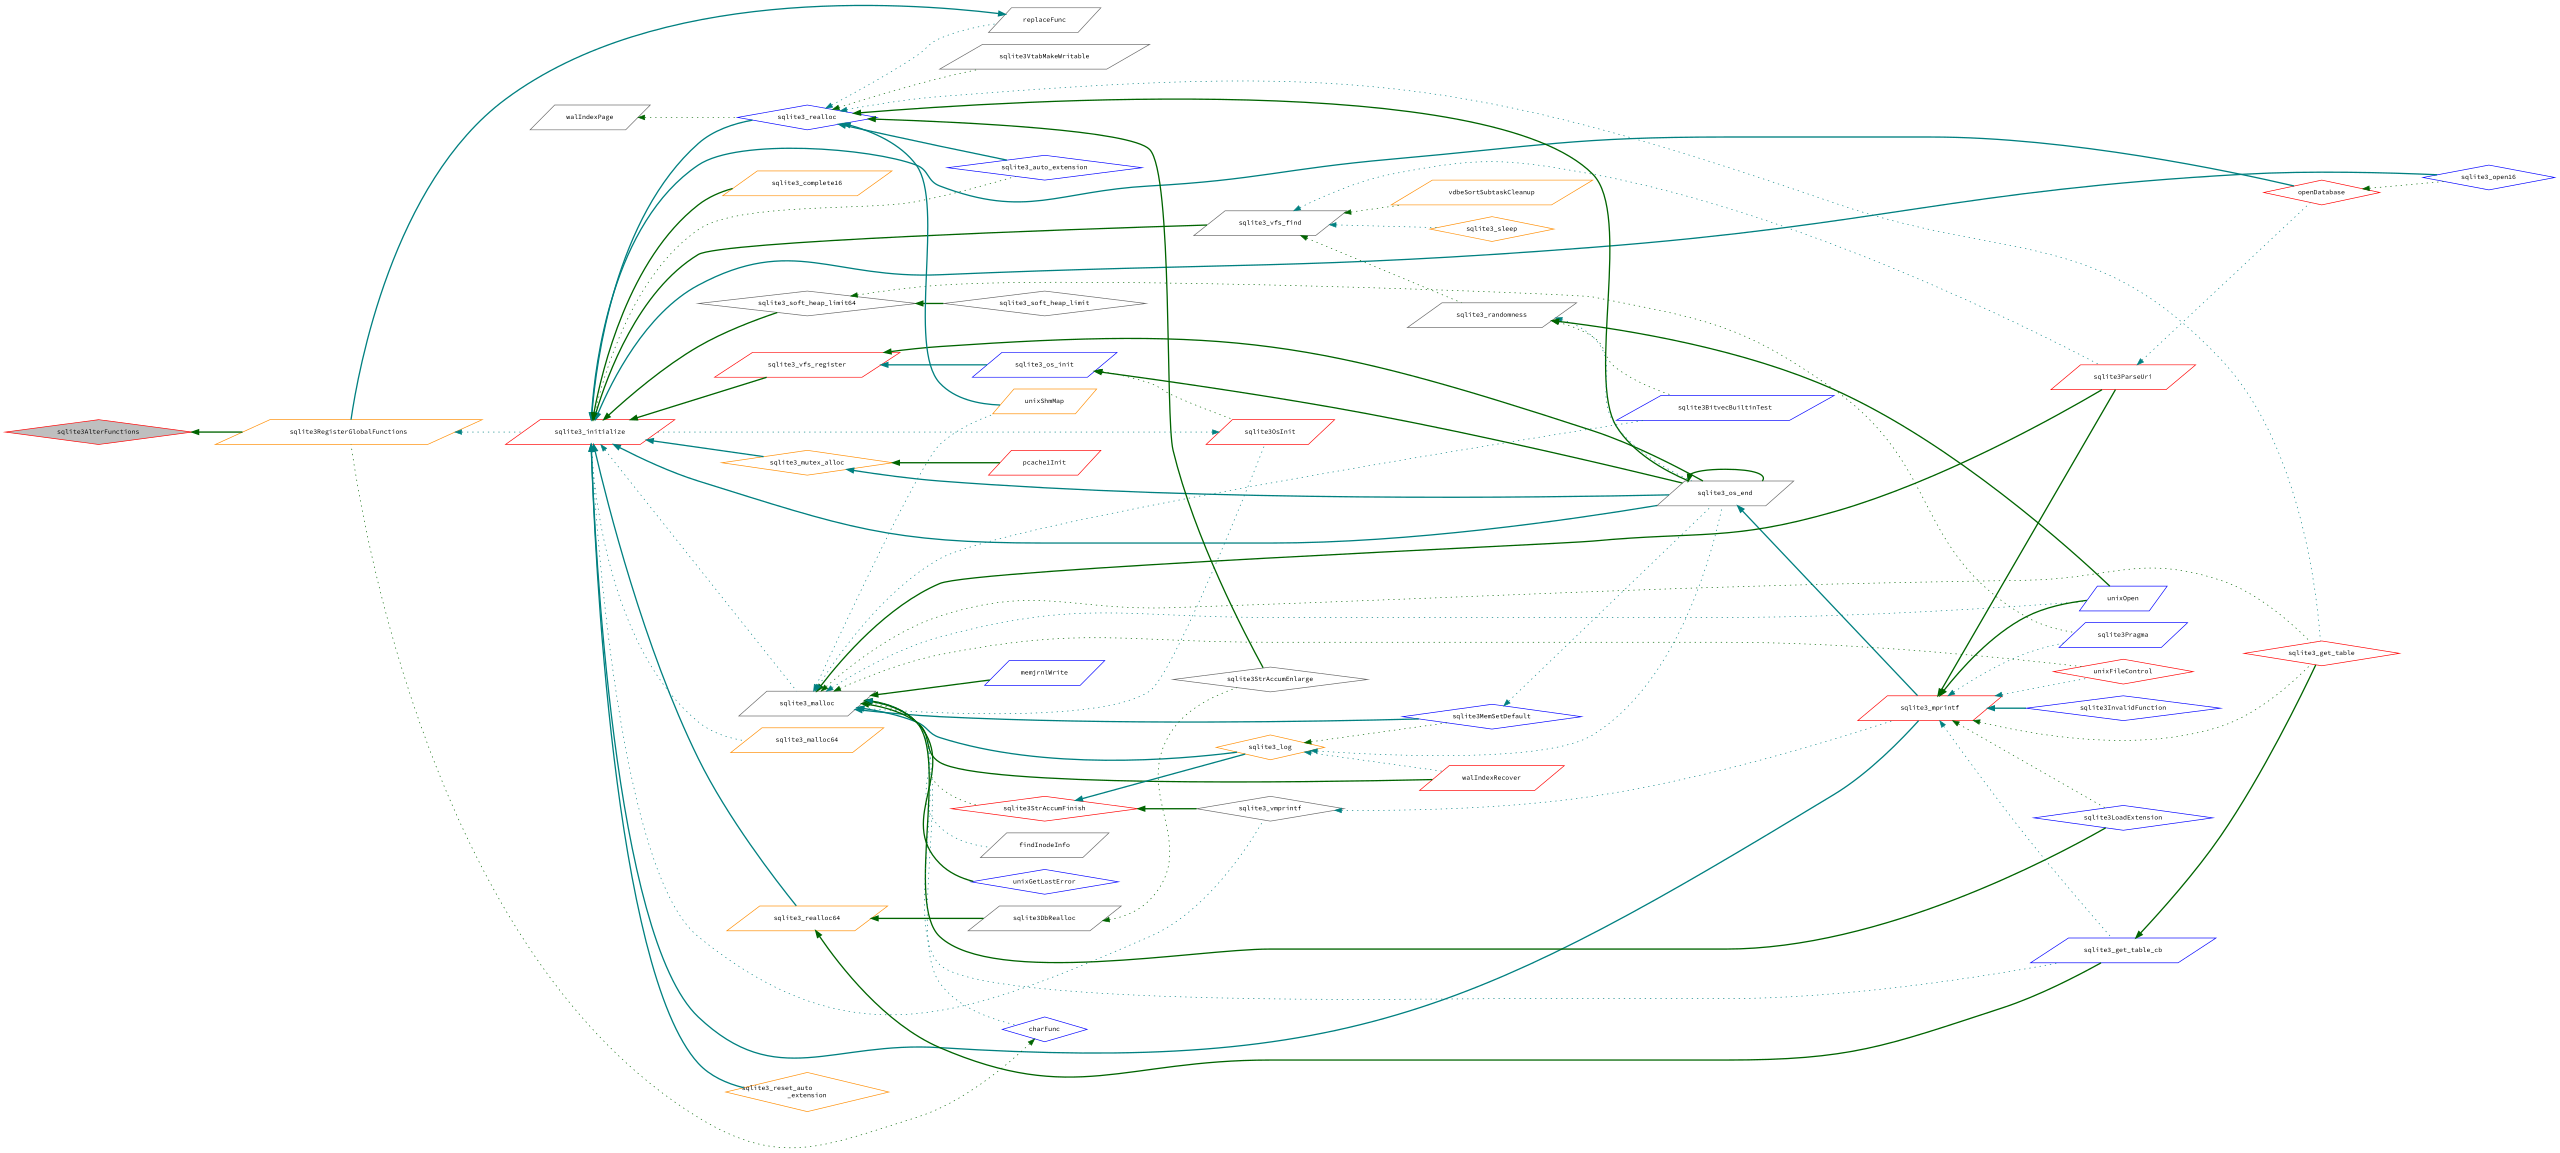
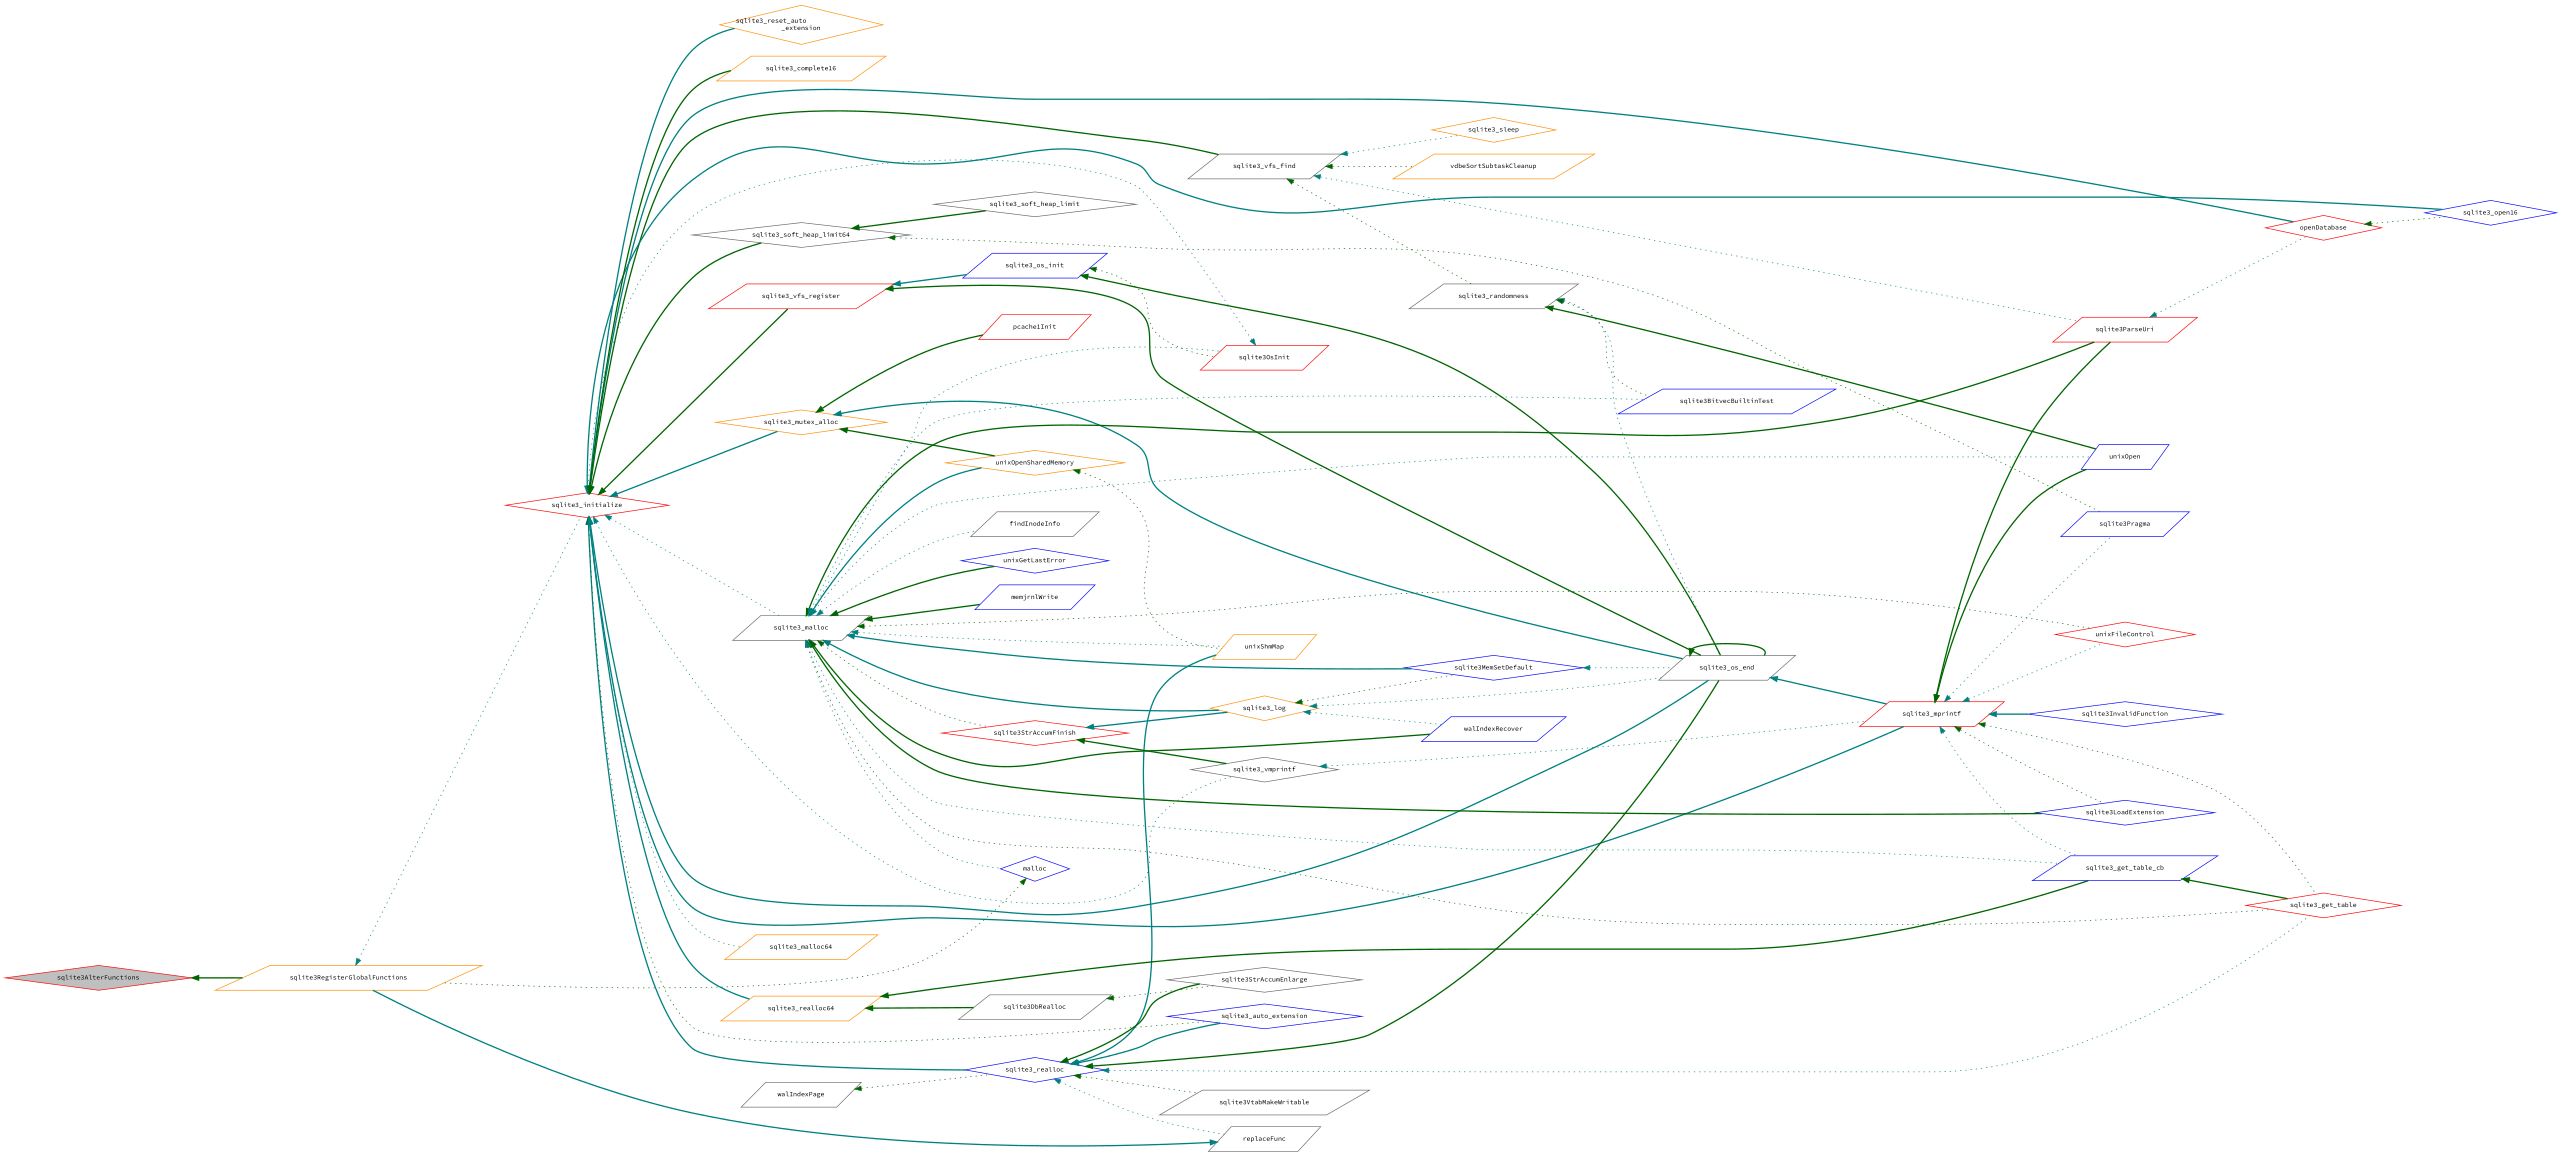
  digraph {
    fontname="Source Code Pro"
    rankdir=LR
    node [color=blue fillcolor=white fontname="Source Code Pro" fontsize=10 shape=parallelogram style=filled]
    edge [color=teal dir=back fontname="Source Code Pro" fontsize=10 labelfontname=FreeSans labelfontsize=10 style=bold]
    n1 [color=red fillcolor=grey75 fontcolor=black height=0.2 label=sqlite3AlterFunctions shape=diamond width=0.4]
    n2 [color=darkorange height=0.2 label=sqlite3RegisterGlobalFunctions width=0.4]
-   n3 [color=red height=0.2 label=sqlite3_initialize width=0.4]
+   n3 [color=red height=0.2 label=sqlite3_initialize shape=diamond width=0.4]
    n4 [color=gray40 height=0.2 label=sqlite3_vfs_find width=0.4]
    n5 [color=gray40 height=0.2 label=sqlite3_os_end width=0.4]
    n6 [color=red height=0.2 label=openDatabase shape=diamond width=0.4]
    n7 [height=0.2 label=sqlite3_open16 shape=diamond width=0.4]
    n8 [color=red height=0.2 label=sqlite3_vfs_register width=0.4]
    n9 [color=darkorange height=0.2 label=sqlite3_mutex_alloc shape=diamond width=0.4]
    n10 [color=gray40 height=0.2 label=sqlite3_soft_heap_limit64 shape=diamond width=0.4]
    n11 [color=gray40 height=0.2 label=sqlite3_malloc width=0.4]
    n12 [color=gray40 height=0.2 label=sqlite3_vmprintf shape=diamond width=0.4]
    n13 [color=red height=0.2 label=sqlite3_mprintf width=0.4]
    n14 [color=darkorange height=0.2 label=sqlite3_malloc64 width=0.4]
    n15 [height=0.2 label=sqlite3_realloc shape=diamond width=0.4]
    n16 [height=0.2 label=sqlite3_auto_extension shape=diamond width=0.4]
    n17 [color=darkorange height=0.2 label=sqlite3_realloc64 width=0.4]
    n18 [color=darkorange height=0.2 label="sqlite3_reset_auto\l_extension" shape=diamond width=0.4]
    n19 [color=darkorange height=0.2 label=sqlite3_complete16 width=0.4]
    n20 [color=gray40 height=0.2 label=sqlite3_randomness width=0.4]
    n21 [color=darkorange height=0.2 label=vdbeSortSubtaskCleanup width=0.4]
    n22 [color=red height=0.2 label=sqlite3ParseUri width=0.4]
    n23 [color=darkorange height=0.2 label=sqlite3_sleep shape=diamond width=0.4]
    n24 [height=0.2 label=sqlite3_os_init width=0.4]
+   n25 [color=darkorange height=0.2 label=unixOpenSharedMemory shape=diamond width=0.4]
    n26 [color=red height=0.2 label=pcache1Init width=0.4]
    n27 [color=gray40 height=0.2 label=sqlite3_soft_heap_limit shape=diamond width=0.4]
    n28 [height=0.2 label=sqlite3Pragma width=0.4]
    n29 [height=0.2 label=unixOpen width=0.4]
    n30 [height=0.2 label=sqlite3BitvecBuiltinTest width=0.4]
    n31 [color=red height=0.2 label=sqlite3OsInit width=0.4]
    n32 [color=darkorange height=0.2 label=unixShmMap width=0.4]
    n33 [height=0.2 label=sqlite3MemSetDefault shape=diamond width=0.4]
    n34 [color=red height=0.2 label=sqlite3StrAccumFinish shape=diamond width=0.4]
    n35 [color=red height=0.2 label=unixFileControl shape=diamond width=0.4]
    n36 [height=0.2 label=sqlite3LoadExtension shape=diamond width=0.4]
    n37 [height=0.2 label=sqlite3_get_table_cb width=0.4]
    n38 [color=red height=0.2 label=sqlite3_get_table shape=diamond width=0.4]
    n39 [color=darkorange height=0.2 label=sqlite3_log shape=diamond width=0.4]
-   n40 [color=red height=0.2 label=walIndexRecover width=0.4]
+   n40 [height=0.2 label=walIndexRecover width=0.4]
    n41 [color=gray40 height=0.2 label=findInodeInfo width=0.4]
    n42 [height=0.2 label=unixGetLastError shape=diamond width=0.4]
    n43 [height=0.2 label=memjrnlWrite width=0.4]
-   n44 [height=0.2 label=charFunc shape=diamond width=0.4]
+   n44 [height=0.2 label=malloc shape=diamond width=0.4]
    n45 [height=0.2 label=sqlite3InvalidFunction shape=diamond width=0.4]
    n46 [color=gray40 height=0.2 label=sqlite3StrAccumEnlarge shape=diamond width=0.4]
    n47 [color=gray40 height=0.2 label=replaceFunc width=0.4]
    n48 [color=gray40 height=0.2 label=sqlite3VtabMakeWritable width=0.4]
    n49 [color=gray40 height=0.2 label=sqlite3DbRealloc width=0.4]
    n50 [color=gray40 height=0.2 label=walIndexPage width=0.4]
    n1 -> n2 [color=darkgreen]
    n2 -> n3 [style=dotted]
    n3 -> n4 [color=darkgreen]
    n3 -> n5
    n3 -> n6
    n3 -> n7
    n3 -> n8 [color=darkgreen]
    n3 -> n9
    n3 -> n10 [color=darkgreen]
    n3 -> n11 [style=dotted]
    n3 -> n12 [style=dotted]
    n3 -> n13
    n3 -> n14 [style=dotted]
    n3 -> n15
    n3 -> n16 [color=darkgreen style=dotted]
    n3 -> n17
    n3 -> n18
    n3 -> n19 [color=darkgreen]
    n4 -> n20 [color=darkgreen style=dotted]
    n4 -> n21 [color=darkgreen style=dotted]
    n4 -> n22 [style=dotted]
    n4 -> n23 [style=dotted]
    n5 -> n5 [color=darkgreen]
    n5 -> n13
    n6 -> n7 [color=darkgreen style=dotted]
    n8 -> n5 [color=darkgreen]
    n8 -> n24
    n9 -> n5
+   n9 -> n25 [color=darkgreen]
    n9 -> n26 [color=darkgreen]
    n10 -> n27 [color=darkgreen]
    n10 -> n28 [color=darkgreen style=dotted]
    n11 -> n22 [color=darkgreen]
+   n11 -> n25
    n11 -> n29 [style=dotted]
    n11 -> n30 [style=dotted]
    n11 -> n31 [style=dotted]
    n11 -> n32 [style=dotted]
    n11 -> n33
    n11 -> n34 [color=darkgreen style=dotted]
    n11 -> n35 [color=darkgreen style=dotted]
    n11 -> n36 [color=darkgreen]
    n11 -> n37 [style=dotted]
    n11 -> n38 [color=darkgreen style=dotted]
    n11 -> n39
    n11 -> n40 [color=darkgreen]
    n11 -> n41 [style=dotted]
    n11 -> n42 [color=darkgreen]
    n11 -> n43 [color=darkgreen]
    n11 -> n44 [style=dotted]
    n12 -> n13 [style=dotted]
    n13 -> n22 [color=darkgreen]
    n13 -> n28 [style=dotted]
    n13 -> n29 [color=darkgreen]
    n13 -> n35 [style=dotted]
    n13 -> n36 [color=darkgreen style=dotted]
    n13 -> n37 [style=dotted]
    n13 -> n38 [color=darkgreen style=dotted]
    n13 -> n45
    n15 -> n5 [color=darkgreen]
    n15 -> n16
    n15 -> n32
    n15 -> n38 [style=dotted]
    n15 -> n46 [color=darkgreen]
    n15 -> n47 [style=dotted]
    n15 -> n48 [color=darkgreen style=dotted]
    n17 -> n37 [color=darkgreen]
    n17 -> n49 [color=darkgreen]
    n20 -> n5 [style=dotted]
    n20 -> n29 [color=darkgreen]
    n20 -> n30 [color=darkgreen style=dotted]
    n22 -> n6 [style=dotted]
    n24 -> n5 [color=darkgreen]
    n24 -> n31 [color=darkgreen style=dotted]
+   n25 -> n32 [color=darkgreen style=dotted]
    n31 -> n3 [style=dotted]
    n33 -> n5 [style=dotted]
    n34 -> n12 [color=darkgreen]
    n34 -> n39
    n37 -> n38 [color=darkgreen]
    n39 -> n5 [style=dotted]
    n39 -> n33 [color=darkgreen style=dotted]
    n39 -> n40 [style=dotted]
    n44 -> n2 [color=darkgreen style=dotted]
    n47 -> n2
    n49 -> n46 [color=darkgreen style=dotted]
    n50 -> n15 [color=darkgreen style=dotted]
  }
